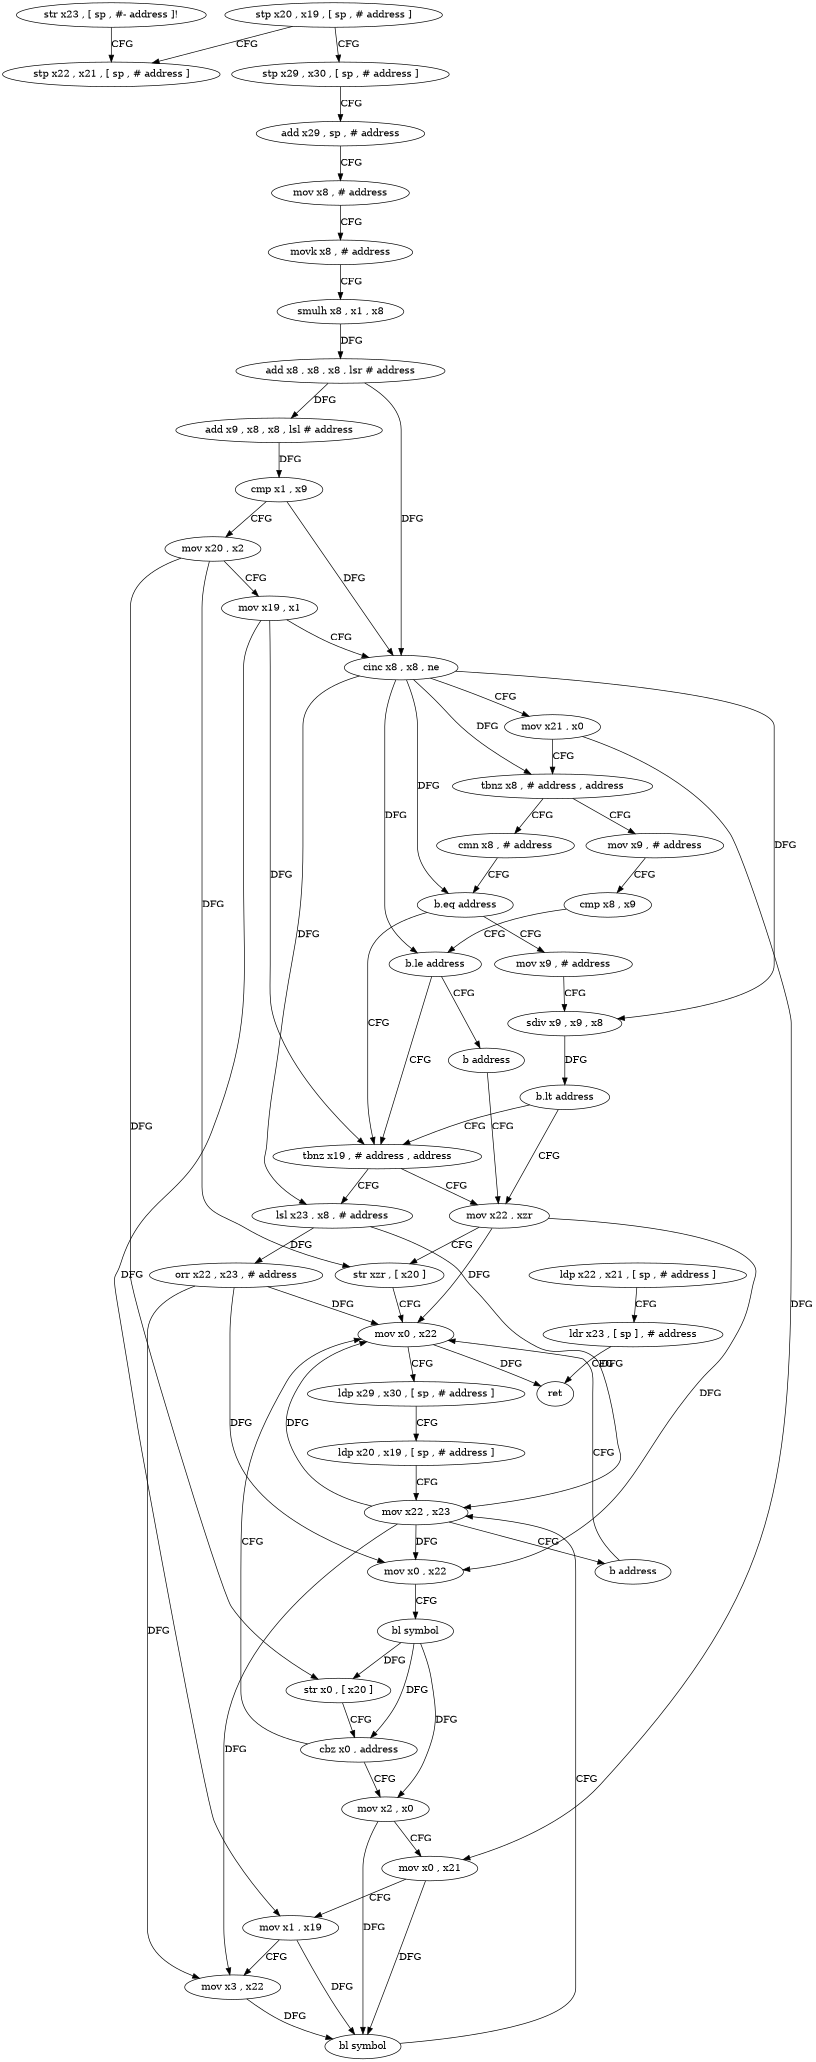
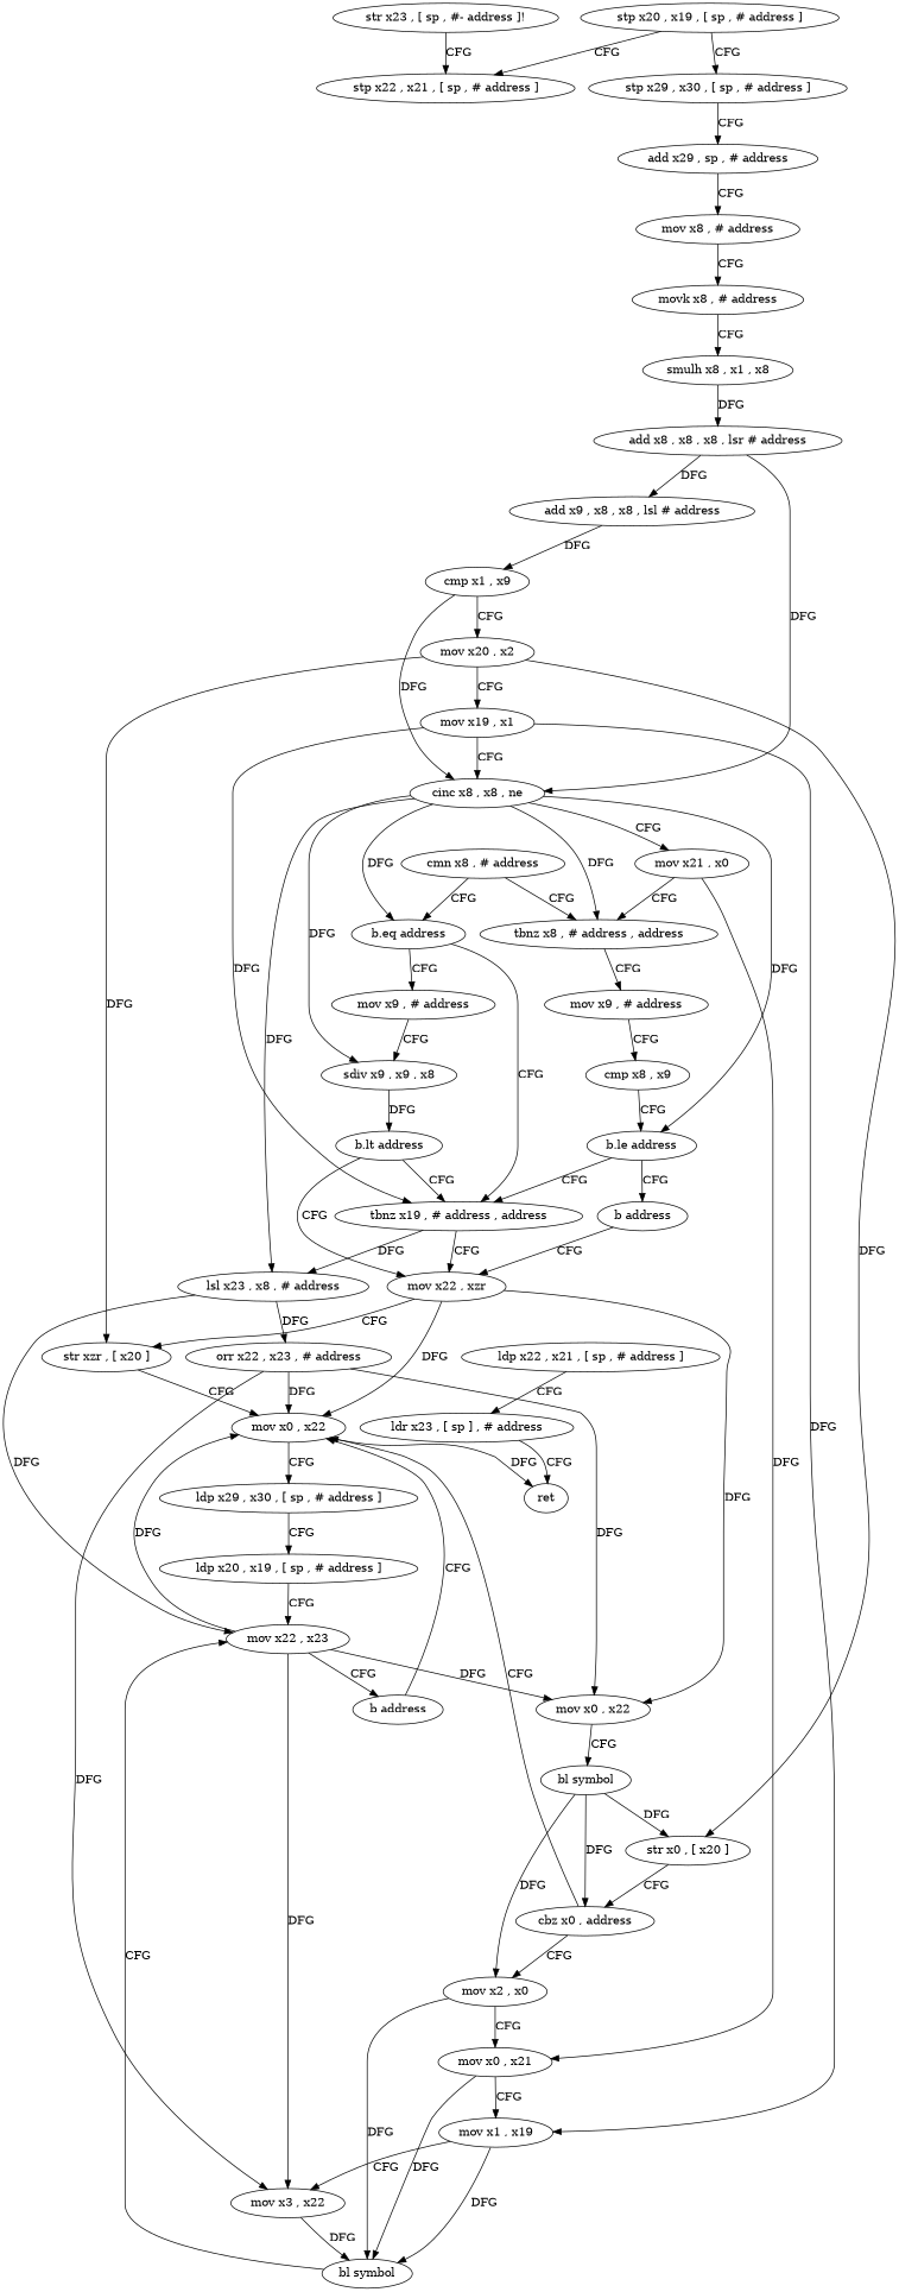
  digraph {
    n1 [label="str x23 , [ sp , #- address ]!"]
    n2 [label="stp x22 , x21 , [ sp , # address ]"]
    n3 [label="stp x20 , x19 , [ sp , # address ]"]
    n4 [label="stp x29 , x30 , [ sp , # address ]"]
    n5 [label="add x29 , sp , # address"]
    n6 [label="mov x8 , # address"]
    n7 [label="movk x8 , # address"]
    n8 [label="smulh x8 , x1 , x8"]
    n9 [label="add x8 , x8 , x8 , lsr # address"]
    n10 [label="add x9 , x8 , x8 , lsl # address"]
    n11 [label="cinc x8 , x8 , ne"]
    n12 [label="cmp x1 , x9"]
    n13 [label="mov x21 , x0"]
    n14 [label="tbnz x8 , # address , address"]
    n15 [label="b.eq address"]
    n16 [label="b.le address"]
    n17 [label="lsl x23 , x8 , # address"]
    n18 [label="sdiv x9 , x9 , x8"]
    n19 [label="mov x20 , x2"]
    n20 [label="mov x19 , x1"]
    n21 [label="str xzr , [ x20 ]"]
    n22 [label="str x0 , [ x20 ]"]
    n23 [label="tbnz x19 , # address , address"]
    n24 [label="mov x1 , x19"]
    n25 [label="mov x0 , x22"]
    n26 [label="cbz x0 , address"]
    n27 [label="mov x22 , xzr"]
    n28 [label="mov x3 , x22"]
    n29 [label="bl symbol"]
    n30 [label="mov x0 , x21"]
    n31 [label="cmn x8 , # address"]
    n32 [label="mov x9 , # address"]
    n33 [label="mov x9 , # address"]
    n34 [label="b address"]
    n35 [label="orr x22 , x23 , # address"]
    n36 [label="mov x22 , x23"]
    n37 [label="b.lt address"]
    n38 [label="cmp x8 , x9"]
    n39 [label="mov x0 , x22"]
    n40 [label="ldp x29 , x30 , [ sp , # address ]"]
    n41 [label=ret]
    n42 [label="bl symbol"]
    n43 [label="b address"]
    n44 [label="ldp x20 , x19 , [ sp , # address ]"]
    n45 [label="mov x2 , x0"]
    n46 [label="ldp x22 , x21 , [ sp , # address ]"]
    n47 [label="ldr x23 , [ sp ] , # address"]
    n1 -> n2 [label=CFG]
    n3 -> n2 [label=CFG]
    n3 -> n4 [label=CFG]
    n4 -> n5 [label=CFG]
    n5 -> n6 [label=CFG]
    n6 -> n7 [label=CFG]
    n7 -> n8 [label=CFG]
    n8 -> n9 [label=DFG]
    n9 -> n10 [label=DFG]
    n9 -> n11 [label=DFG]
    n10 -> n12 [label=DFG]
    n11 -> n13 [label=CFG]
    n11 -> n14 [label=DFG]
    n11 -> n15 [label=DFG]
    n11 -> n16 [label=DFG]
    n11 -> n17 [label=DFG]
    n11 -> n18 [label=DFG]
    n12 -> n11 [label=DFG]
    n12 -> n19 [label=CFG]
    n13 -> n14 [label=CFG]
    n13 -> n30 [label=DFG]
-   n14 -> n31 [label=CFG]
+   n31 -> n14 [label=CFG]
    n14 -> n32 [label=CFG]
    n15 -> n23 [label=CFG]
    n15 -> n33 [label=CFG]
    n16 -> n23 [label=CFG]
    n16 -> n34 [label=CFG]
    n17 -> n35 [label=DFG]
    n17 -> n36 [label=DFG]
    n18 -> n37 [label=DFG]
    n19 -> n20 [label=CFG]
    n19 -> n21 [label=DFG]
    n19 -> n22 [label=DFG]
    n20 -> n11 [label=CFG]
    n20 -> n23 [label=DFG]
    n20 -> n24 [label=DFG]
    n21 -> n25 [label=CFG]
    n22 -> n26 [label=CFG]
-   n23 -> n17 [label=CFG]
+   n23 -> n17 [label=DFG]
    n23 -> n27 [label=CFG]
    n24 -> n28 [label=CFG]
    n24 -> n29 [label=DFG]
    n25 -> n40 [label=CFG]
    n25 -> n41 [label=DFG]
    n26 -> n25 [label=CFG]
    n26 -> n45 [label=CFG]
    n27 -> n21 [label=CFG]
    n27 -> n25 [label=DFG]
    n27 -> n39 [label=DFG]
    n28 -> n29 [label=DFG]
    n29 -> n36 [label=CFG]
    n30 -> n24 [label=CFG]
    n30 -> n29 [label=DFG]
    n31 -> n15 [label=CFG]
    n32 -> n38 [label=CFG]
    n33 -> n18 [label=CFG]
    n34 -> n27 [label=CFG]
    n35 -> n25 [label=DFG]
    n35 -> n28 [label=DFG]
    n35 -> n39 [label=DFG]
    n36 -> n25 [label=DFG]
    n36 -> n28 [label=DFG]
    n36 -> n39 [label=DFG]
    n36 -> n43 [label=CFG]
    n37 -> n23 [label=CFG]
    n37 -> n27 [label=CFG]
    n38 -> n16 [label=CFG]
    n39 -> n42 [label=CFG]
    n40 -> n44 [label=CFG]
    n42 -> n22 [label=DFG]
    n42 -> n26 [label=DFG]
    n42 -> n45 [label=DFG]
    n43 -> n25 [label=CFG]
    n44 -> n36 [label=CFG]
    n45 -> n29 [label=DFG]
    n45 -> n30 [label=CFG]
    n46 -> n47 [label=CFG]
    n47 -> n41 [label=CFG]
  }
